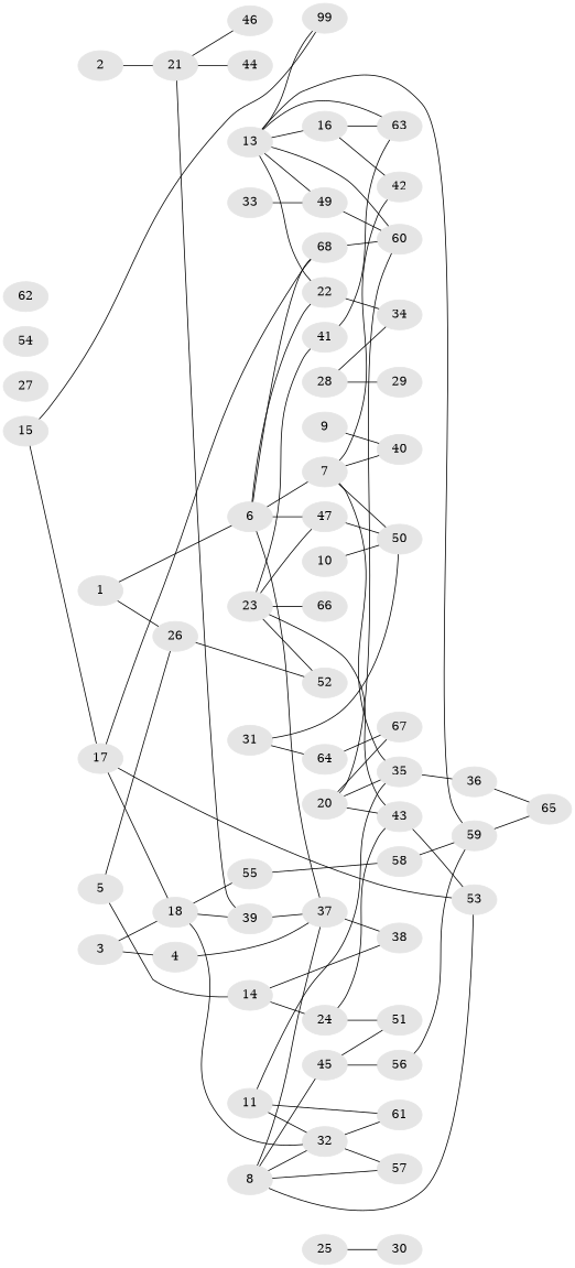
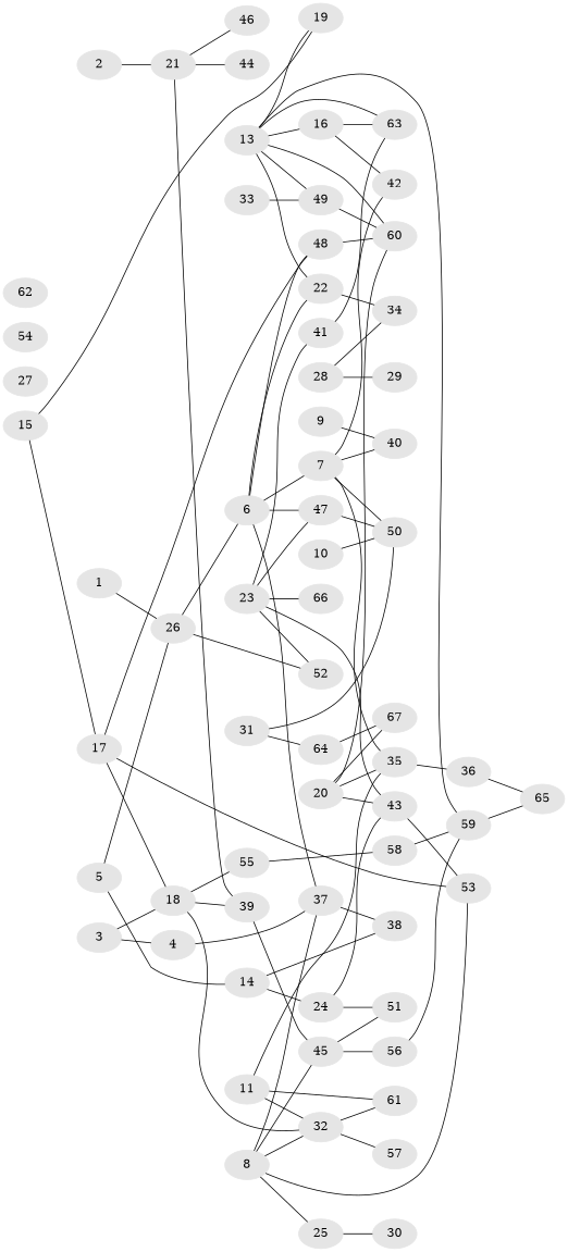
  graph {
    rankdir=LR
    node [color=gray90 style=filled]
    1
    6
    26
    37
    7
    22
    47
-   48 [label=68]
+   48
    52
    2
    21
    39
    44
    46
    3
    4
    18
    32
    55
    38
    5
    14
    24
    35
    40
    42
    50
    34
    60
    36
    8
    25
    45
    53
    30
    61
    57
    51
    56
    9
    10
    11
    28
    29
    13
    16
-   19 [label=99]
+   19
    49
    59
    63
    65
    64
    67
    43
    15
    17
    58
    20
    23
    41
    66
    27
    31
    33
    54
    62
-   1 -- 6
+   26 -- 6
    1 -- 26
    6 -- 37
    6 -- 7
    6 -- 22
    6 -- 47
    6 -- 48
    26 -- 52
    37 -- 38
    7 -- 35
    7 -- 40
    7 -- 42
    7 -- 50
    22 -- 34
    47 -- 50
    48 -- 60
    2 -- 21
    21 -- 39
    21 -- 44
    21 -- 46
-   39 -- 37
+   39 -- 45
    3 -- 4
    3 -- 18
    4 -- 37
    18 -- 39
    18 -- 32
    18 -- 55
    32 -- 61
    32 -- 57
    55 -- 58
    5 -- 26
    5 -- 14
    14 -- 38
    14 -- 24
    24 -- 51
    24 -- 43
    35 -- 36
    36 -- 65
    8 -- 37
    8 -- 32
-   8 -- 57
+   8 -- 25
    8 -- 45
    8 -- 53
    25 -- 30
    45 -- 51
    45 -- 56
    56 -- 59
    9 -- 40
    10 -- 50
    11 -- 32
    11 -- 35
    11 -- 61
    28 -- 34
    28 -- 29
    13 -- 22
    13 -- 60
    13 -- 16
    13 -- 19
    13 -- 49
    13 -- 59
    13 -- 63
    16 -- 42
    16 -- 63
    49 -- 60
    59 -- 65
    64 -- 67
    43 -- 53
    15 -- 19
    15 -- 17
    17 -- 48
    17 -- 18
    17 -- 53
    58 -- 59
    20 -- 35
    20 -- 60
    20 -- 67
    20 -- 43
    23 -- 47
    23 -- 52
    23 -- 43
    23 -- 41
    23 -- 66
    41 -- 63
    31 -- 50
    31 -- 64
    33 -- 49
  }
